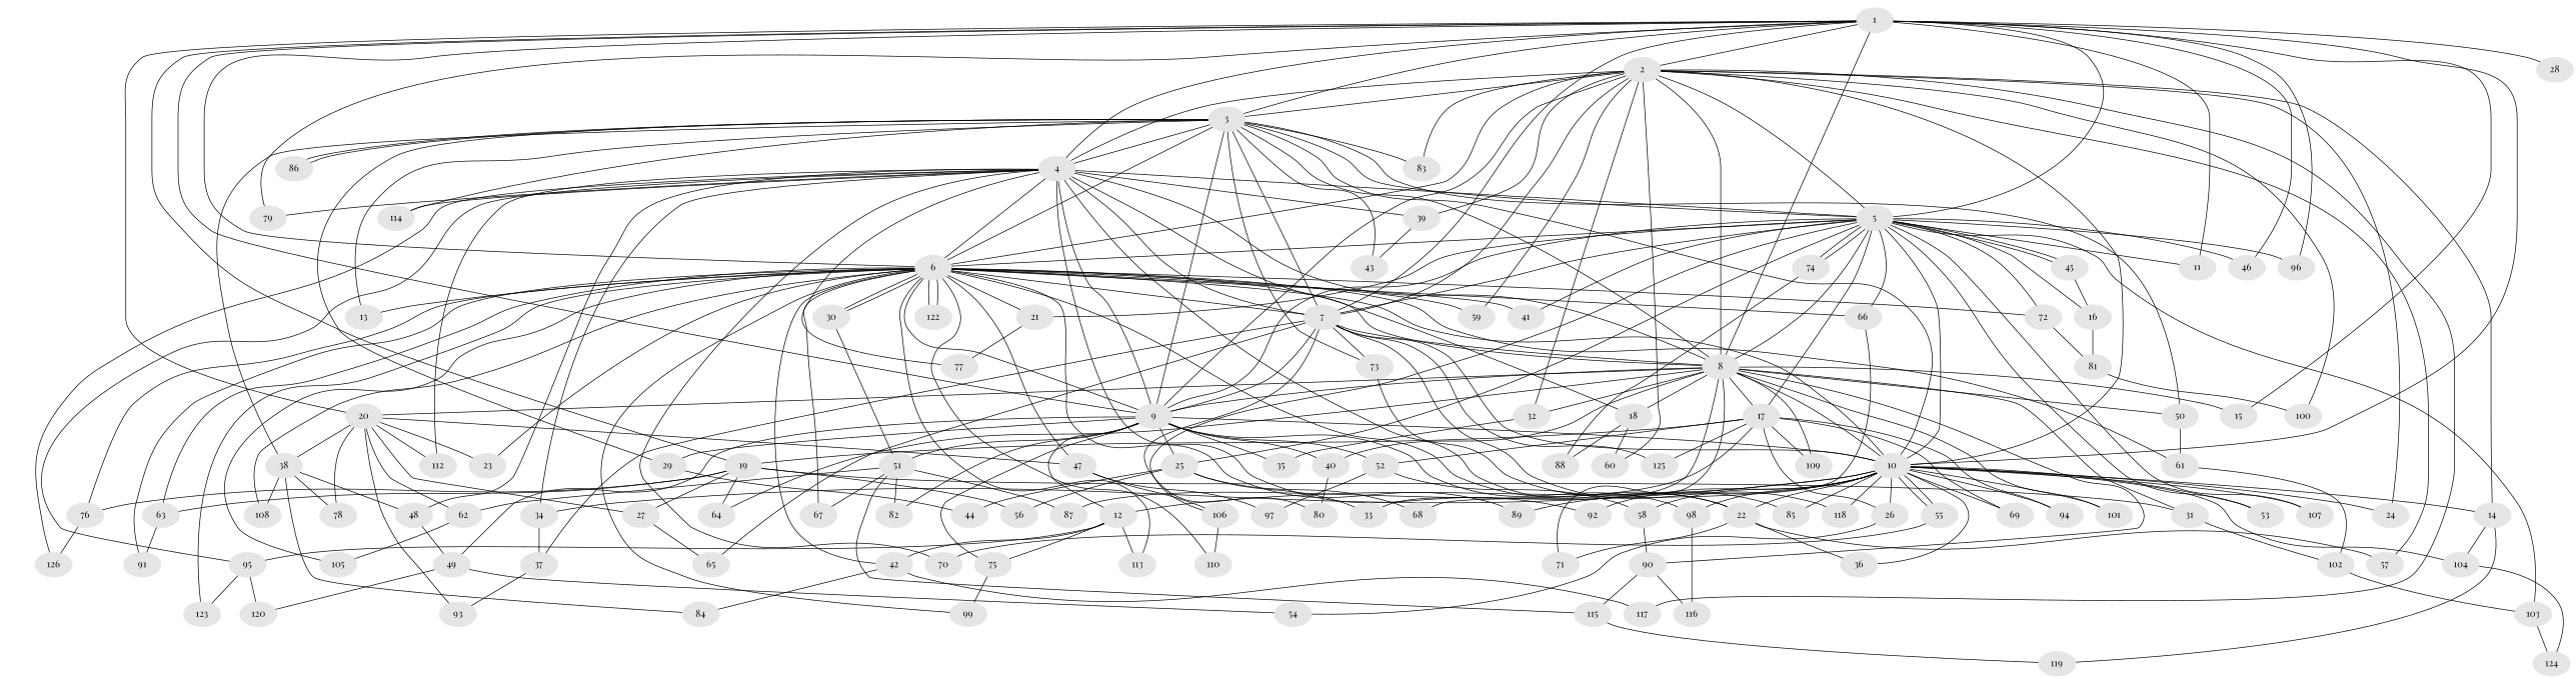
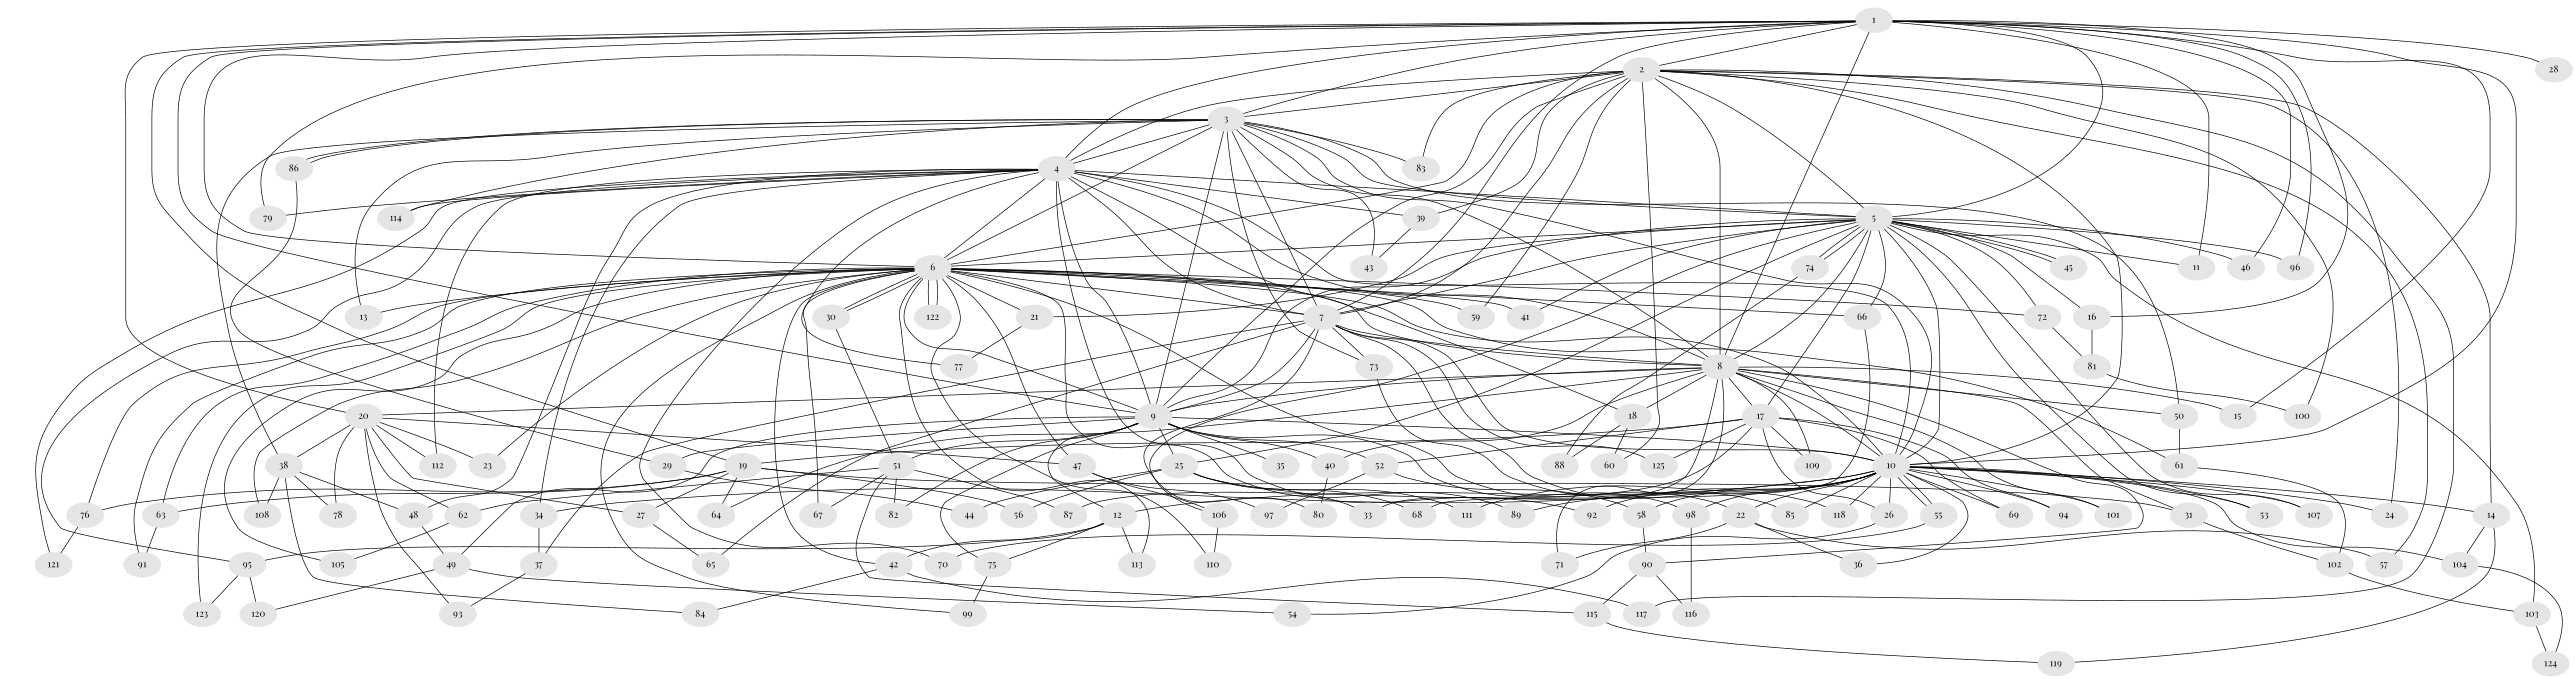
  graph {
    fontname="Playfair Display"
    node [color=gray90 fontname="Playfair Display" style=filled]
    edge [fontname="Playfair Display"]
    1
    2
    3
    4
    5
    6
    7
    8
    9
    10
    11
    15
    16
    19
    20
    28
    46
    79
    96
    14
    24
-   32
    39
    57
    59
    60
    83
    100
    117
    13
    29
    38
    43
    50
    73
    86
    114
    18
    34
    48
    70
    77
    92
    95
    112
-   121 [label=126]
+   121
    17
    21
    25
    41
    45
    53
    66
    72
    74
    103
    106
    107
    22
    23
    30
    42
    47
    61
    63
    67
    76
    89
    91
    99
    105
    108
    110
    113
    122
    123
    37
    65
    80
    118
    125
    31
    33
    40
    64
    71
    90
    101
    109
    12
    35
    49
    51
    52
    75
    82
    98
    26
    36
    55
    58
    69
    85
    94
    104
+   111
    81
    27
    56
    62
    78
    93
    119
    44
    84
    88
    120
    87
    68
    124
    97
    102
    115
    116
    54
    1 -- 2
    1 -- 3
    1 -- 4
    1 -- 5
    1 -- 6
    1 -- 7
    1 -- 8
    1 -- 9
    1 -- 10
    1 -- 11
    1 -- 15
-   45 -- 16
+   1 -- 16
    1 -- 19
    1 -- 20
    1 -- 28
    1 -- 46
    1 -- 79
    1 -- 96
    2 -- 3
    2 -- 4
    2 -- 5
    2 -- 6
    2 -- 7
    2 -- 8
    2 -- 9
    2 -- 10
    2 -- 14
    2 -- 24
-   2 -- 32
    2 -- 39
    2 -- 57
    2 -- 59
    2 -- 60
    2 -- 83
    2 -- 100
    2 -- 117
    3 -- 4
    3 -- 5
    3 -- 6
    3 -- 7
    3 -- 8
    3 -- 9
    3 -- 10
    3 -- 83
    3 -- 13
-   3 -- 29
+   86 -- 29
    3 -- 38
    3 -- 43
    3 -- 50
    3 -- 73
    3 -- 86
    3 -- 86
    3 -- 114
    4 -- 5
    4 -- 6
    4 -- 7
    4 -- 8
    4 -- 9
-   4 -- 22
+   4 -- 10
    4 -- 79
    4 -- 39
    4 -- 114
    4 -- 18
    4 -- 34
    4 -- 48
    4 -- 70
    4 -- 77
    4 -- 92
    4 -- 95
    4 -- 112
    4 -- 121
    5 -- 6
    5 -- 7
    5 -- 8
    5 -- 9
    5 -- 10
    5 -- 11
    5 -- 16
    5 -- 46
    5 -- 96
    5 -- 17
    5 -- 21
    5 -- 25
    5 -- 41
    5 -- 45
    5 -- 45
    5 -- 53
    5 -- 66
    5 -- 72
    5 -- 74
    5 -- 74
    5 -- 103
    5 -- 106
    5 -- 107
    6 -- 7
    6 -- 8
    6 -- 9
    6 -- 10
    6 -- 59
    6 -- 13
    6 -- 21
    6 -- 41
    6 -- 66
    6 -- 72
    6 -- 22
    6 -- 23
    6 -- 30
    6 -- 30
    6 -- 42
    6 -- 47
    6 -- 61
    6 -- 63
    6 -- 67
    6 -- 76
    6 -- 89
    6 -- 91
    6 -- 99
    6 -- 105
    6 -- 108
    6 -- 110
    6 -- 113
    6 -- 122
    6 -- 122
    6 -- 123
    7 -- 8
    7 -- 9
    7 -- 10
    7 -- 73
    7 -- 37
    7 -- 65
    7 -- 80
    7 -- 118
    7 -- 125
    8 -- 9
    8 -- 10
    8 -- 15
    8 -- 20
-   8 -- 32
    8 -- 50
    8 -- 18
    8 -- 17
    8 -- 31
    8 -- 33
    8 -- 40
    8 -- 64
    8 -- 71
    8 -- 90
    8 -- 101
    8 -- 109
    9 -- 10
    9 -- 29
    9 -- 25
    9 -- 40
    9 -- 12
    9 -- 35
    9 -- 49
    9 -- 51
    9 -- 52
    9 -- 75
    9 -- 82
    9 -- 98
    10 -- 14
    10 -- 24
    10 -- 34
    10 -- 92
    10 -- 53
    10 -- 107
    10 -- 22
    10 -- 89
    10 -- 118
    10 -- 101
    10 -- 12
    10 -- 98
    10 -- 26
    10 -- 36
    10 -- 55
    10 -- 55
    10 -- 58
    10 -- 69
    10 -- 85
    10 -- 94
    10 -- 104
+   10 -- 111
    16 -- 81
    19 -- 63
    19 -- 76
    19 -- 31
    19 -- 64
    19 -- 27
    19 -- 56
    20 -- 38
    20 -- 112
    20 -- 23
    20 -- 47
    20 -- 27
    20 -- 62
    20 -- 78
    20 -- 93
    14 -- 104
    14 -- 119
-   32 -- 35
    39 -- 43
    29 -- 44
    38 -- 48
    38 -- 108
    38 -- 78
    38 -- 84
    50 -- 61
    73 -- 85
    18 -- 60
    18 -- 88
    34 -- 37
    48 -- 49
    95 -- 123
    95 -- 120
    17 -- 19
    17 -- 125
    17 -- 109
    17 -- 52
    17 -- 26
    17 -- 69
    17 -- 94
    17 -- 87
    21 -- 77
    25 -- 33
+   25 -- 111
    25 -- 56
    25 -- 44
    25 -- 68
    66 -- 68
    72 -- 81
    74 -- 88
    103 -- 124
    106 -- 110
    22 -- 57
    22 -- 71
    22 -- 36
    30 -- 51
    42 -- 117
    42 -- 84
    47 -- 106
    47 -- 97
    61 -- 102
    63 -- 91
    76 -- 121
    37 -- 93
    31 -- 102
    40 -- 80
    90 -- 115
    90 -- 116
    12 -- 95
    12 -- 42
    12 -- 113
    12 -- 75
    49 -- 120
    49 -- 54
    51 -- 67
    51 -- 82
    51 -- 62
    51 -- 87
    51 -- 115
    52 -- 58
    52 -- 97
    75 -- 99
    98 -- 116
    26 -- 54
    55 -- 70
    58 -- 90
    104 -- 124
    81 -- 100
    27 -- 65
    62 -- 105
    102 -- 103
    115 -- 119
  }
